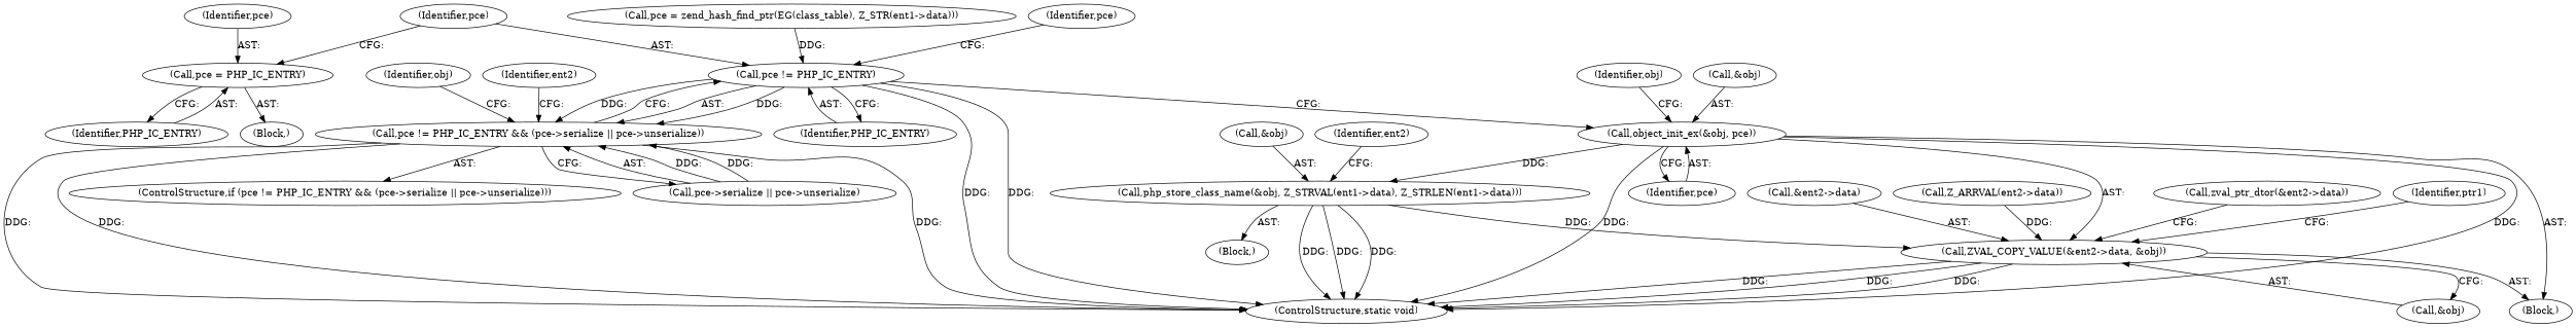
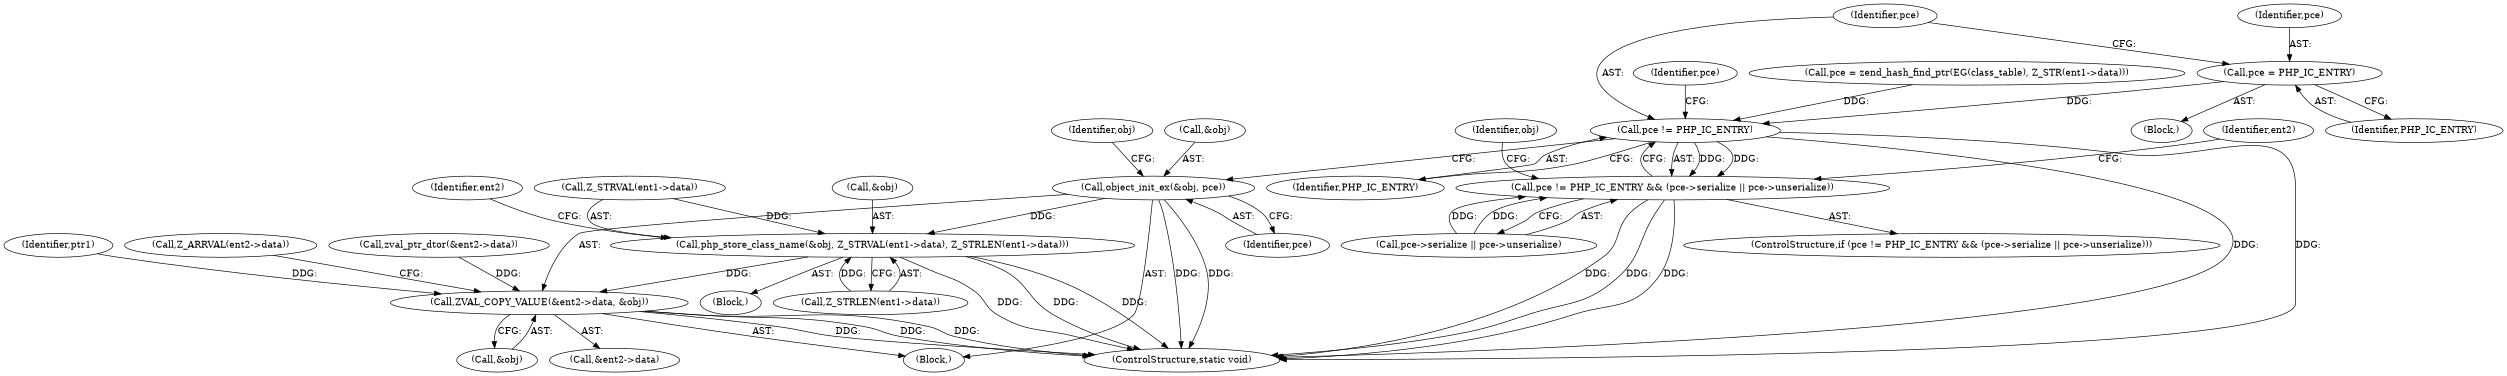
  digraph {
    n1 [label="(Call,pce = PHP_IC_ENTRY)"]
    n2 [label="(Call,pce != PHP_IC_ENTRY)"]
    n3 [label="(Block,)"]
    n4 [label="(Identifier,PHP_IC_ENTRY)"]
    n5 [label="(Call,pce != PHP_IC_ENTRY && (pce->serialize || pce->unserialize))"]
    n6 [label="(Call,object_init_ex(&obj, pce))"]
    n7 [label="(Identifier,PHP_IC_ENTRY)"]
    n8 [label="(ControlStructure,static void)"]
    n9 [label="(ControlStructure,if (pce != PHP_IC_ENTRY && (pce->serialize || pce->unserialize)))"]
    n10 [label="(Call,pce->serialize || pce->unserialize)"]
    n11 [label="(Call,php_store_class_name(&obj, Z_STRVAL(ent1->data), Z_STRLEN(ent1->data)))"]
    n12 [label="(Call,ZVAL_COPY_VALUE(&ent2->data, &obj))"]
    n13 [label="(Block,)"]
    n14 [label="(Identifier,pce)"]
    n15 [label="(Block,)"]
+   n16 [label="(Call,Z_STRLEN(ent1->data))"]
    n17 [label="(Call,&obj)"]
    n18 [label="(Call,Z_ARRVAL(ent2->data))"]
    n19 [label="(Identifier,ent2)"]
    n20 [label="(Identifier,pce)"]
+   n21 [label="(Call,Z_STRVAL(ent1->data))"]
    n22 [label="(Identifier,obj)"]
    n23 [label="(Call,zval_ptr_dtor(&ent2->data))"]
    n24 [label="(Identifier,ent2)"]
    n25 [label="(Call,&obj)"]
    n26 [label="(Identifier,ptr1)"]
    n27 [label="(Call,&ent2->data)"]
    n28 [label="(Identifier,pce)"]
    n29 [label="(Identifier,obj)"]
    n30 [label="(Call,&obj)"]
    n31 [label="(Identifier,pce)"]
    n32 [label="(Call,pce = zend_hash_find_ptr(EG(class_table), Z_STR(ent1->data)))"]
+   n1 -> n2 [label="DDG: "]
    n1 -> n3 [label="AST: "]
    n1 -> n4 [label="CFG: "]
    n2 -> n5 [label="AST: "]
    n2 -> n5 [label="DDG: "]
    n2 -> n5 [label="DDG: "]
    n2 -> n6 [label="CFG: "]
    n2 -> n7 [label="CFG: "]
    n2 -> n8 [label="DDG: "]
    n2 -> n8 [label="DDG: "]
    n4 -> n1 [label="AST: "]
    n5 -> n2 [label="CFG: "]
    n5 -> n8 [label="DDG: "]
    n5 -> n8 [label="DDG: "]
    n5 -> n8 [label="DDG: "]
    n5 -> n9 [label="AST: "]
    n5 -> n10 [label="CFG: "]
    n6 -> n8 [label="DDG: "]
    n6 -> n8 [label="DDG: "]
    n6 -> n11 [label="DDG: "]
    n6 -> n12 [label="AST: "]
    n6 -> n13 [label="AST: "]
    n6 -> n14 [label="CFG: "]
    n7 -> n2 [label="AST: "]
    n10 -> n5 [label="AST: "]
    n10 -> n5 [label="DDG: "]
    n10 -> n5 [label="DDG: "]
    n11 -> n8 [label="DDG: "]
    n11 -> n8 [label="DDG: "]
    n11 -> n8 [label="DDG: "]
    n11 -> n12 [label="DDG: "]
    n11 -> n15 [label="AST: "]
+   n11 -> n16 [label="CFG: "]
    n12 -> n8 [label="DDG: "]
    n12 -> n8 [label="DDG: "]
    n12 -> n8 [label="DDG: "]
    n12 -> n13 [label="AST: "]
    n12 -> n17 [label="CFG: "]
    n14 -> n6 [label="AST: "]
+   n16 -> n11 [label="AST: "]
+   n16 -> n11 [label="DDG: "]
    n17 -> n12 [label="AST: "]
-   n18 -> n12 [label="DDG: "]
+   n18 -> n12 [label="CFG: "]
    n19 -> n5 [label="CFG: "]
    n20 -> n1 [label="AST: "]
+   n21 -> n11 [label="AST: "]
+   n21 -> n11 [label="DDG: "]
    n22 -> n6 [label="CFG: "]
-   n23 -> n12 [label="CFG: "]
+   n23 -> n12 [label="DDG: "]
    n24 -> n11 [label="CFG: "]
    n25 -> n6 [label="AST: "]
-   n26 -> n12 [label="CFG: "]
-   n27 -> n12 [label="AST: "]
+   n26 -> n12 [label="DDG: "]
+   n12 -> n27 [label="AST: "]
    n28 -> n1 [label="CFG: "]
    n28 -> n2 [label="AST: "]
    n29 -> n5 [label="CFG: "]
    n30 -> n11 [label="AST: "]
    n31 -> n2 [label="CFG: "]
    n32 -> n2 [label="DDG: "]
  }
